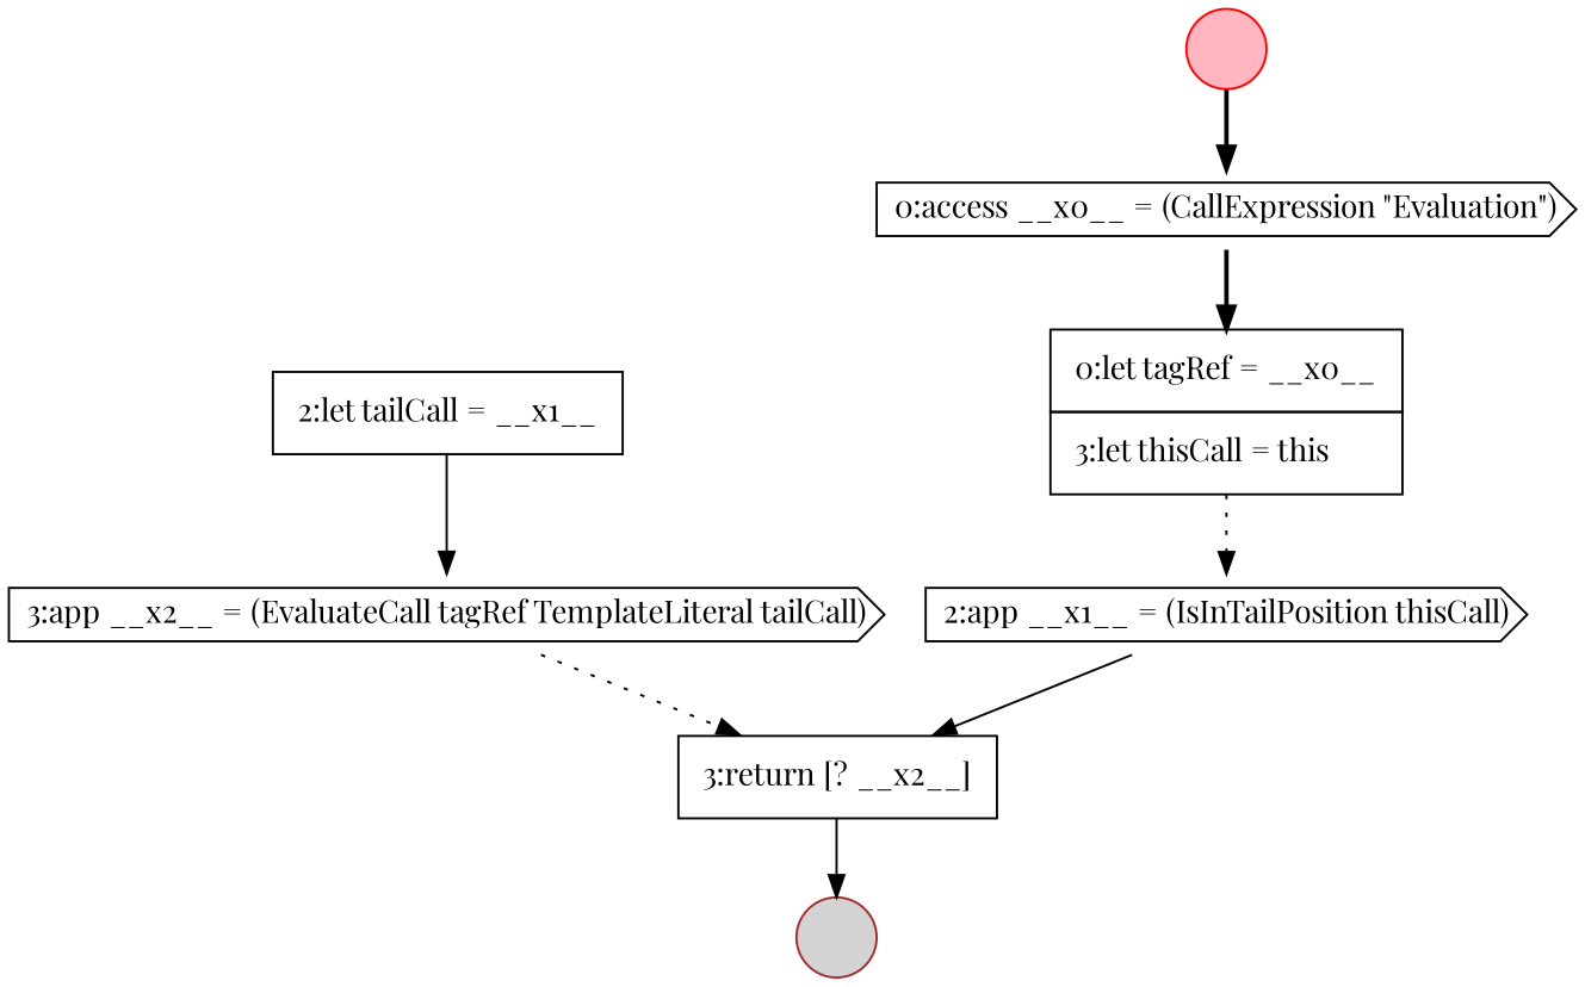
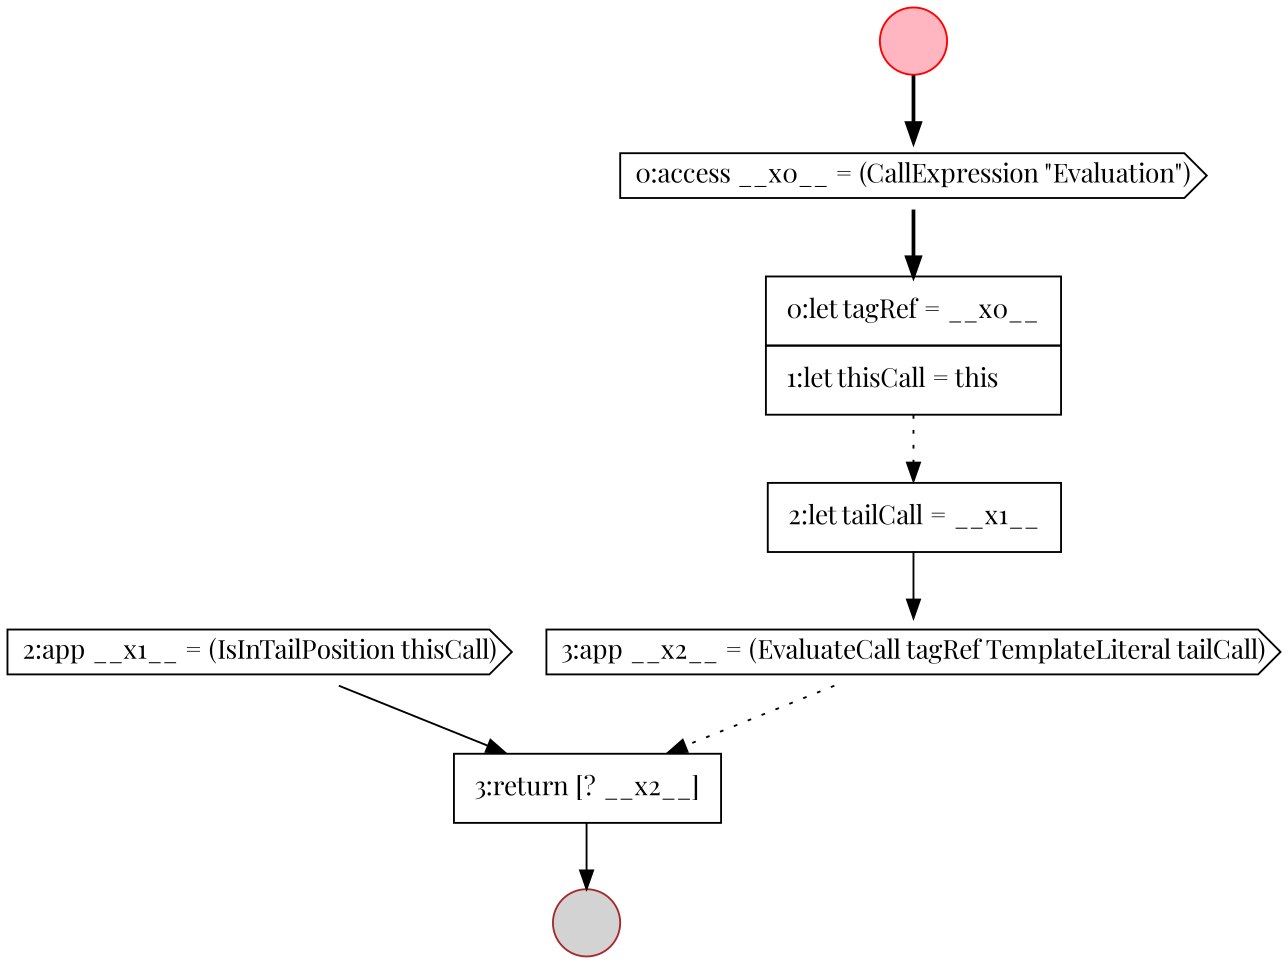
  digraph {
    fontname="Playfair Display"
    node [color=black fillcolor=white fontname="Playfair Display" shape=cds style=filled]
    edge [color=black fontname="Playfair Display" style=solid]
    n1 [label=<<font color="black">0:access __x0__ = (CallExpression &quot;Evaluation&quot;)</font>>]
-   n2 [label=<<font color="black">     <table border="0" cellborder="1" cellspacing="0" cellpadding="10">       <tr><td align="left">0:let tagRef = __x0__</td></tr>       <tr><td align="left">3:let thisCall = this</td></tr>     </table>   </font>> margin=0 shape=none]
+   n2 [label=<<font color="black">     <table border="0" cellborder="1" cellspacing="0" cellpadding="10">       <tr><td align="left">0:let tagRef = __x0__</td></tr>       <tr><td align="left">1:let thisCall = this</td></tr>     </table>   </font>> margin=0 shape=none]
    n3 [label=<<font color="black">2:app __x1__ = (IsInTailPosition thisCall)</font>>]
    n4 [label=<<font color="black">3:app __x2__ = (EvaluateCall tagRef TemplateLiteral tailCall)</font>>]
    n5 [label=<<font color="black">     <table border="0" cellborder="1" cellspacing="0" cellpadding="10">       <tr><td align="left">3:return [? __x2__]</td></tr>     </table>   </font>> margin=0 shape=none]
    n6 [color=brown fillcolor=lightgrey label=" " shape=circle]
    n7 [label=<<font color="black">     <table border="0" cellborder="1" cellspacing="0" cellpadding="10">       <tr><td align="left">2:let tailCall = __x1__</td></tr>     </table>   </font>> margin=0 shape=none]
    n8 [color=red fillcolor=lightpink label=" " shape=circle]
    n1 -> n2 [style=bold]
-   n2 -> n3 [style=dotted]
+   n2 -> n7 [style=dotted]
    n3 -> n5
    n4 -> n5 [style=dotted]
    n5 -> n6
    n7 -> n4
    n8 -> n1 [style=bold]
  }
